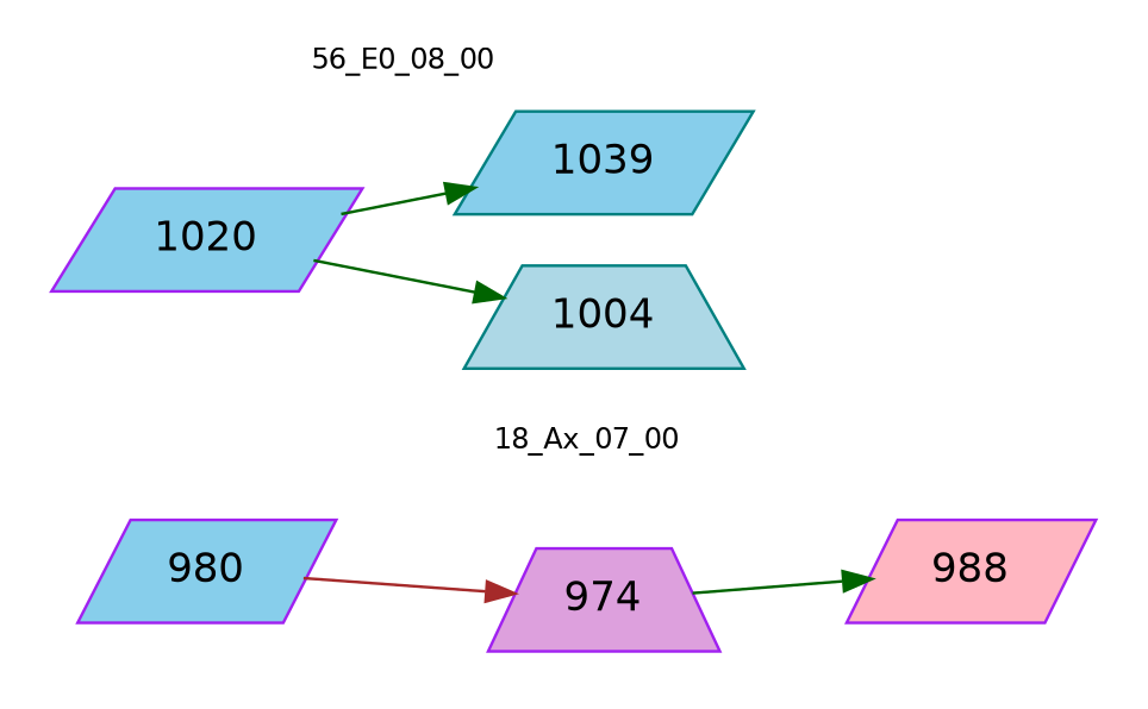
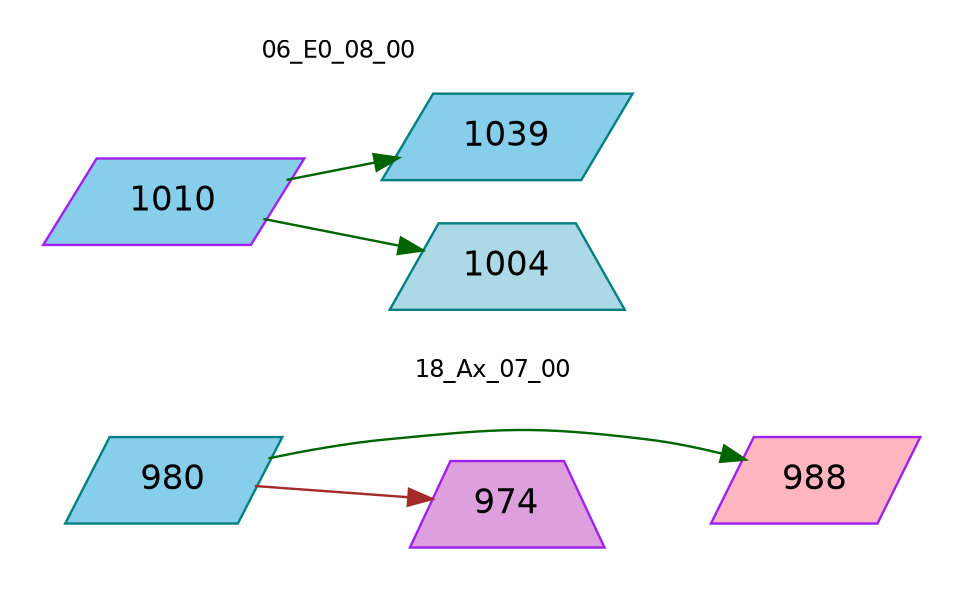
  digraph {
    fontname="DejaVu Sans"
    rankdir=LR
    node [color=purple fillcolor=skyblue fontname="DejaVu Sans" shape=parallelogram style=filled]
    edge [color=darkgreen fontname="DejaVu Sans"]
-   n1 [label=980]
+   n1 [color=teal label=980]
    n2 [fillcolor=plum label=974 shape=trapezium]
    n3 [fillcolor=lightpink label=988]
-   n4 [label=1020]
+   n4 [label=1010]
    n5 [color=teal fillcolor=lightblue label=1004 shape=trapezium]
    n6 [color=teal label=1039]
    subgraph cluster_1 {
      color=white
      fontsize=10
      label="18_Ax_07_00"
      n1
      n2
      n3
    }
    subgraph cluster_2 {
      color=white
      fontsize=10
-     label="56_E0_08_00"
+     label="06_E0_08_00"
      n4
      n5
      n6
    }
    n1 -> n2 [color=brown]
-   n2 -> n3
+   n1 -> n3
    n4 -> n5
    n4 -> n6
  }
